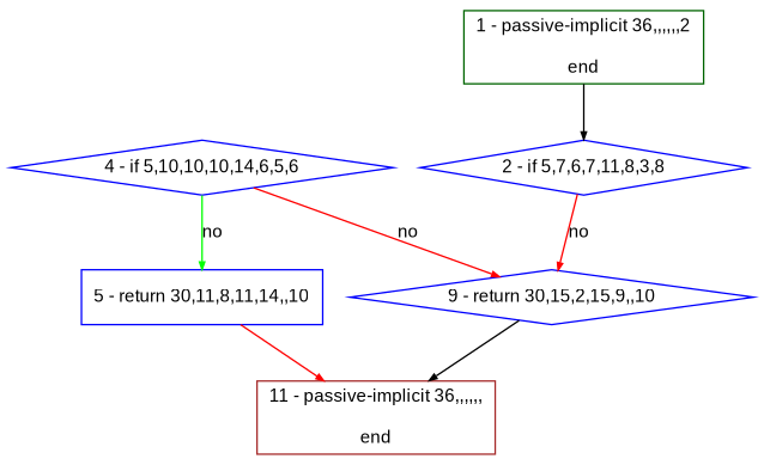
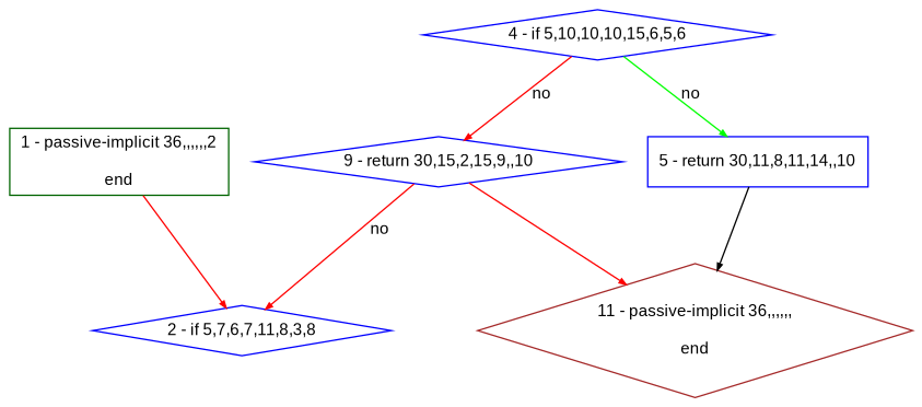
  digraph {
    bgcolor=white
    compound=true
    fillcolor="#FFFFCC"
    fontname="Liberation Sans"
    fontsize=12
    pack=true
    packmode=clust
    style="rounded,filled"
    node [color="#0000ff" compound=true fillcolor="#ffffff" fixedsize=false fontname="Liberation Sans" fontsize=12 node_initialized=no shape=diamond style=filled]
    edge [arrowhead=normal arrowsize=0.5 arrowtail=none color="#000000" compound=true dir=forward fontcolor=black fontname="Liberation Sans" fontsize=12]
    n1 [label="2 - if 5,7,6,7,11,8,3,8"]
    n2 [label="9 - return 30,15,2,15,9,,10"]
-   n3 [color="#a52a2a" label="11 - passive-implicit 36,,,,,,\n\nend" shape=box]
+   n3 [color="#a52a2a" label="11 - passive-implicit 36,,,,,,\n\nend"]
    n4 [color="#006400" label="1 - passive-implicit 36,,,,,,2\n\nend" shape=box]
-   n5 [label="4 - if 5,10,10,10,14,6,5,6"]
+   n5 [label="4 - if 5,10,10,10,15,6,5,6"]
    n6 [label="5 - return 30,11,8,11,14,,10" shape=box]
-   n1 -> n2 [color="#ff0000" label=no]
-   n2 -> n3
-   n4 -> n1
+   n2 -> n1 [color="#ff0000" label=no]
+   n2 -> n3 [color="#ff0000"]
+   n4 -> n1 [color="#ff0000"]
    n5 -> n2 [color="#ff0000" label=no]
    n5 -> n6 [color="#00ff00" label=no]
-   n6 -> n3 [color="#ff0000"]
+   n6 -> n3
  }
